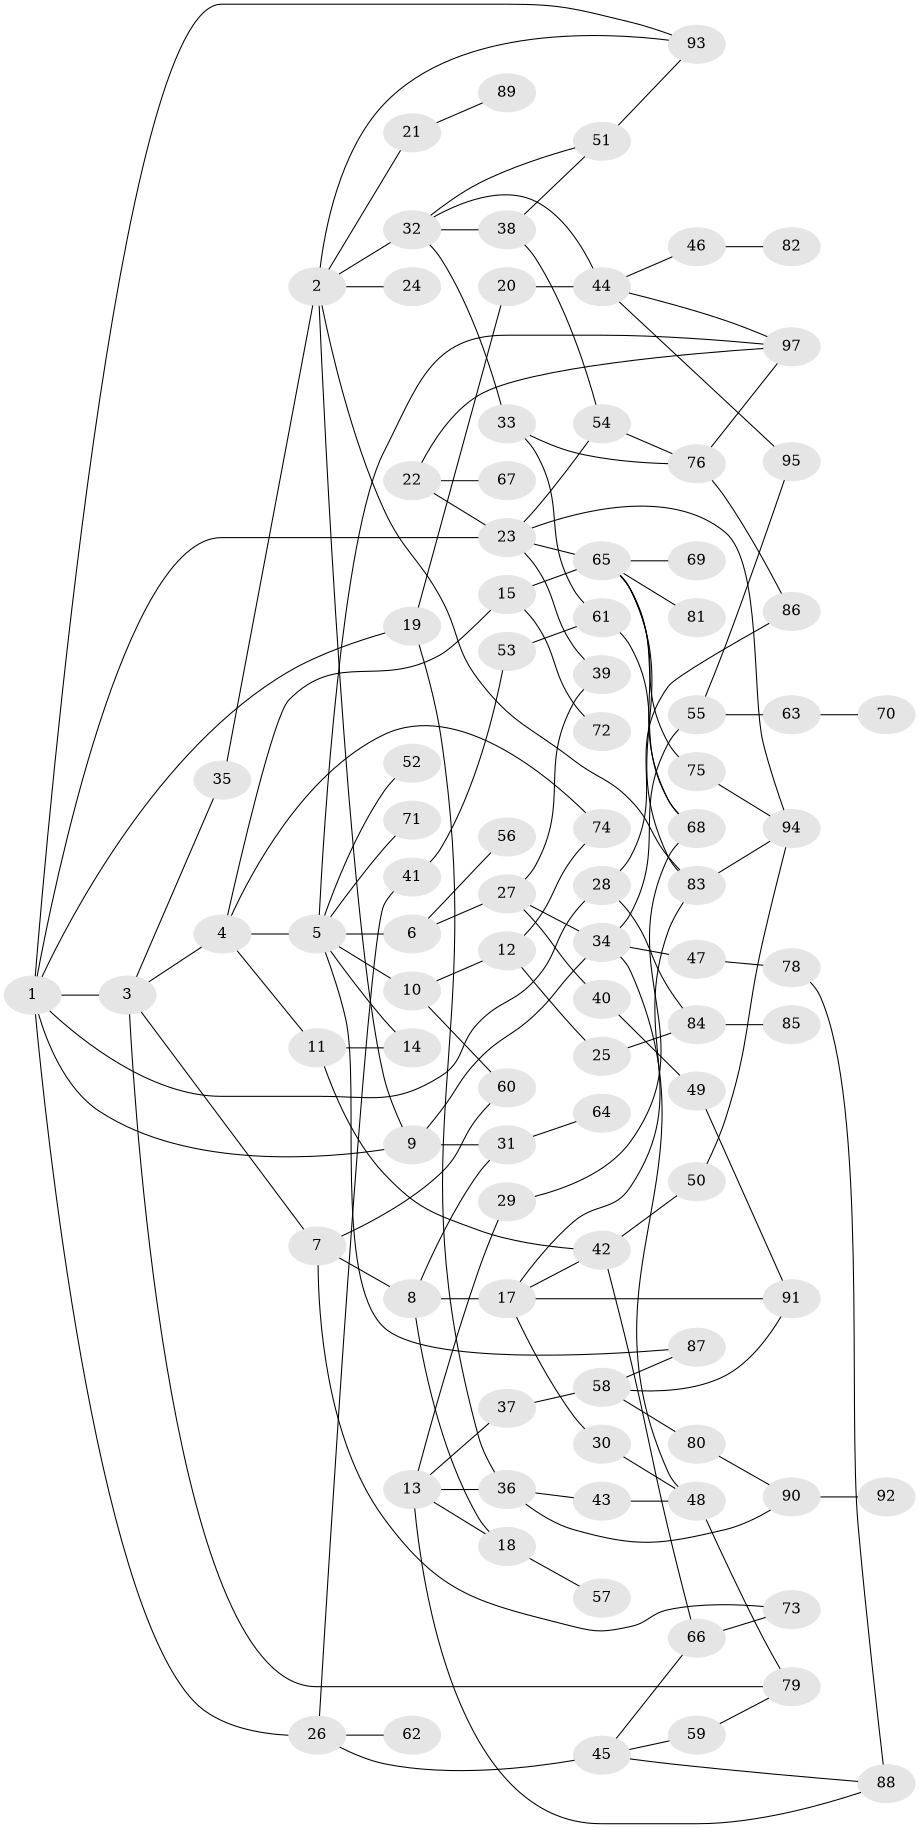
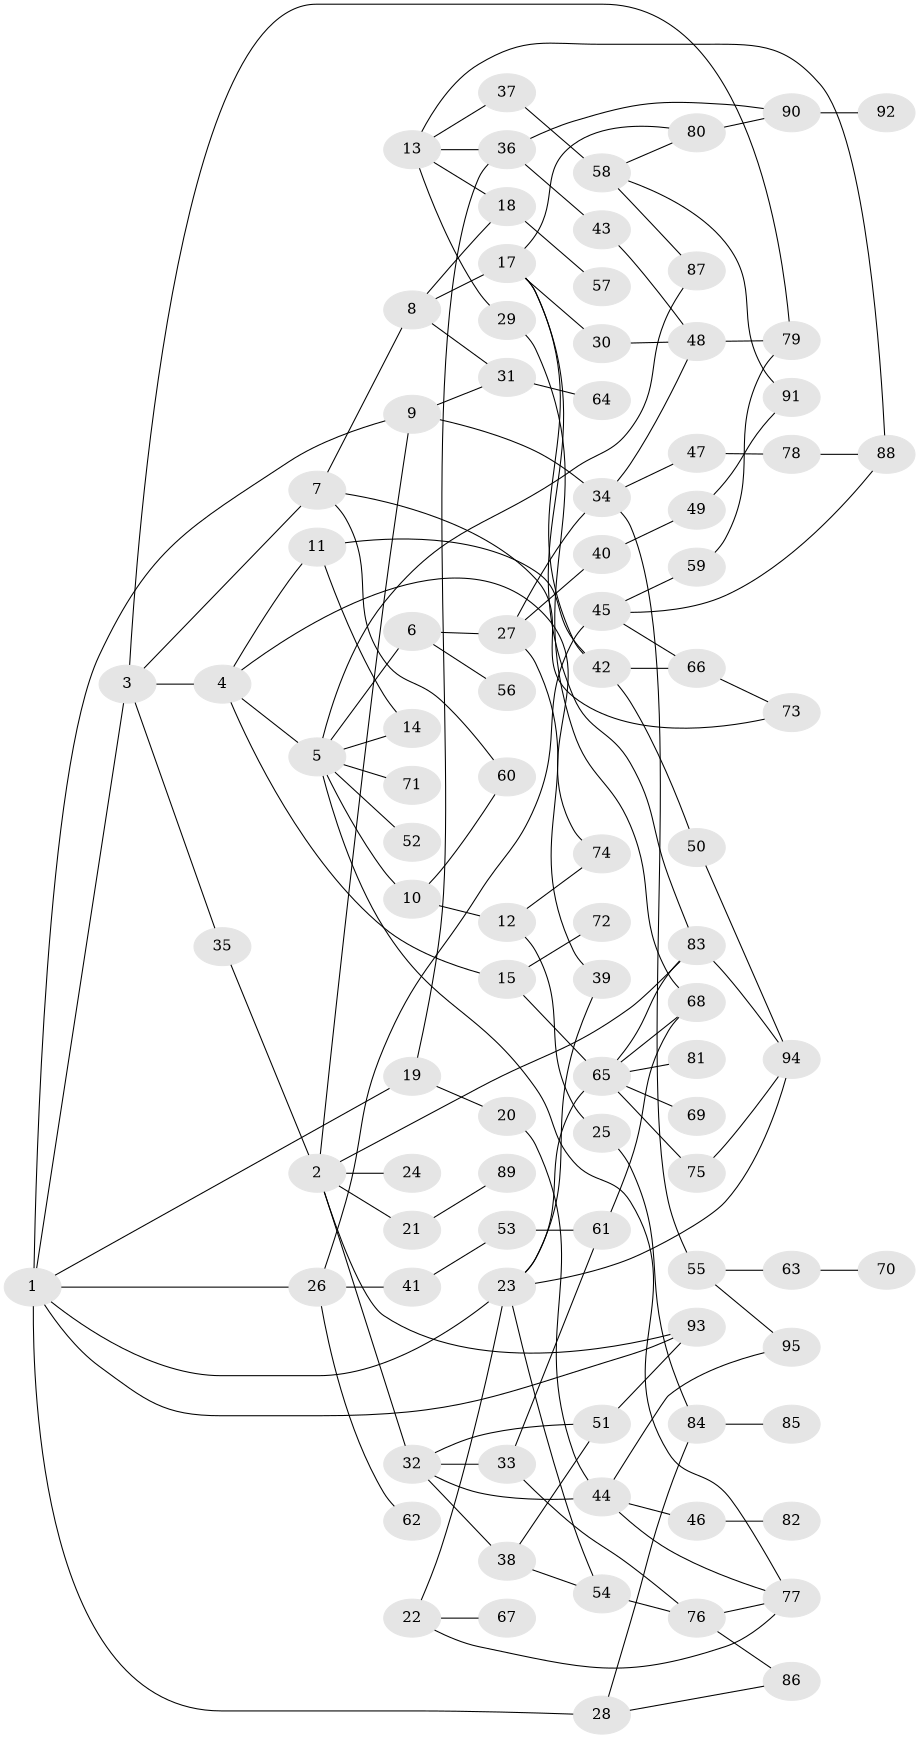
  graph {
    rankdir=LR
    node [color=gray90 style=filled]
    1
    3
    9
    19
    23
    26
    28
    93
    2
    21
    24
    32
    83
    4
    7
    35
    79
    31
    34
    36
    20
    65
    39
    54
    94
    41
    45
    62
    84
    86
    89
    44
    33
    38
    51
    5
    11
    15
    74
    8
    60
    73
    6
    10
    14
    52
    71
-   77 [label=97]
+   77
    87
    42
    13
    18
    29
    37
    88
    72
    27
    56
    12
    40
    17
    30
    91
    57
    64
    48
    47
    55
    25
    50
    66
    68
    43
    90
    58
    80
    69
    75
    81
    22
    67
    46
    95
    76
    85
    53
    59
    49
    61
    78
    63
    92
    82
    70
    1 -- 3
    1 -- 9
    1 -- 19
    1 -- 23
    1 -- 26
    1 -- 28
    1 -- 93
    3 -- 4
    3 -- 7
    3 -- 35
    3 -- 79
    9 -- 31
    9 -- 34
    19 -- 36
    19 -- 20
    23 -- 65
    23 -- 39
    23 -- 54
    23 -- 94
    26 -- 41
    26 -- 45
    26 -- 62
    28 -- 84
    28 -- 86
    2 -- 9
    2 -- 93
    2 -- 21
    2 -- 24
    2 -- 32
    2 -- 83
    21 -- 89
    32 -- 44
    32 -- 33
    32 -- 38
    32 -- 51
    83 -- 94
    4 -- 5
    4 -- 11
    4 -- 15
    4 -- 74
    7 -- 8
    7 -- 60
    7 -- 73
    35 -- 2
    31 -- 64
    34 -- 48
    34 -- 47
    34 -- 55
    36 -- 43
    36 -- 90
    20 -- 44
    65 -- 83
    65 -- 68
    65 -- 69
    65 -- 75
    65 -- 81
    54 -- 76
    41 -- 53
    45 -- 88
    45 -- 66
    45 -- 59
    84 -- 85
    44 -- 77
    44 -- 46
    44 -- 95
    33 -- 76
    33 -- 61
    38 -- 54
    38 -- 51
    51 -- 93
    5 -- 6
    5 -- 10
    5 -- 14
    5 -- 52
    5 -- 71
    5 -- 77
    5 -- 87
    11 -- 14
    11 -- 42
    15 -- 65
    15 -- 72
    8 -- 31
    8 -- 18
    8 -- 17
    6 -- 27
    6 -- 56
    10 -- 60
    10 -- 12
    42 -- 50
    42 -- 66
    13 -- 36
    13 -- 18
    13 -- 29
    13 -- 37
    13 -- 88
    18 -- 57
    29 -- 68
    37 -- 58
    27 -- 34
    27 -- 39
    27 -- 40
    12 -- 74
    12 -- 25
    40 -- 49
    17 -- 83
    17 -- 42
    17 -- 30
-   17 -- 91
+   17 -- 80
    30 -- 48
    48 -- 79
    47 -- 78
    55 -- 95
    55 -- 63
    25 -- 84
    50 -- 94
    66 -- 73
    43 -- 48
    90 -- 92
    58 -- 87
    58 -- 91
    58 -- 80
    80 -- 90
    75 -- 94
    22 -- 23
    22 -- 77
    22 -- 67
    46 -- 82
    76 -- 86
    76 -- 77
    53 -- 61
    59 -- 79
    49 -- 91
    61 -- 68
    78 -- 88
    63 -- 70
  }
